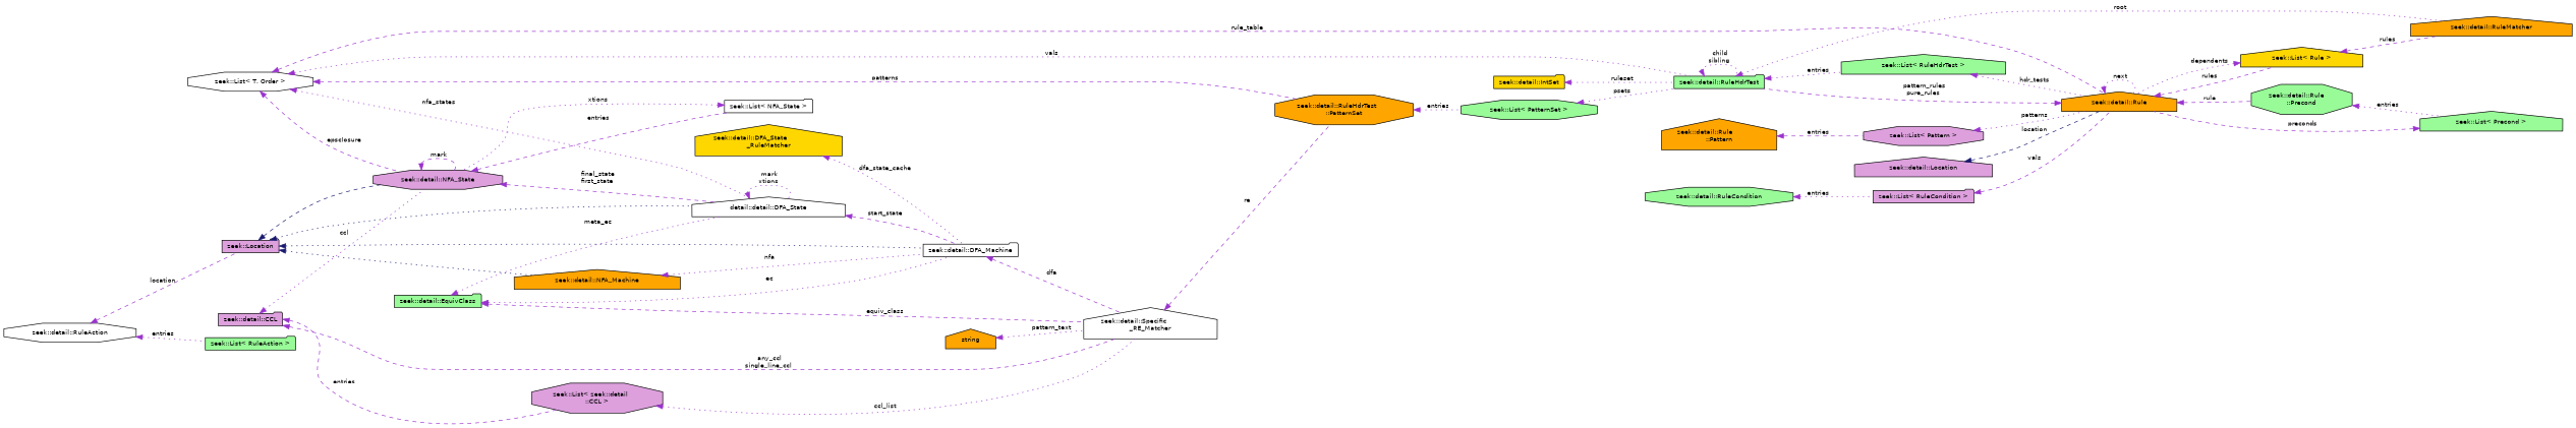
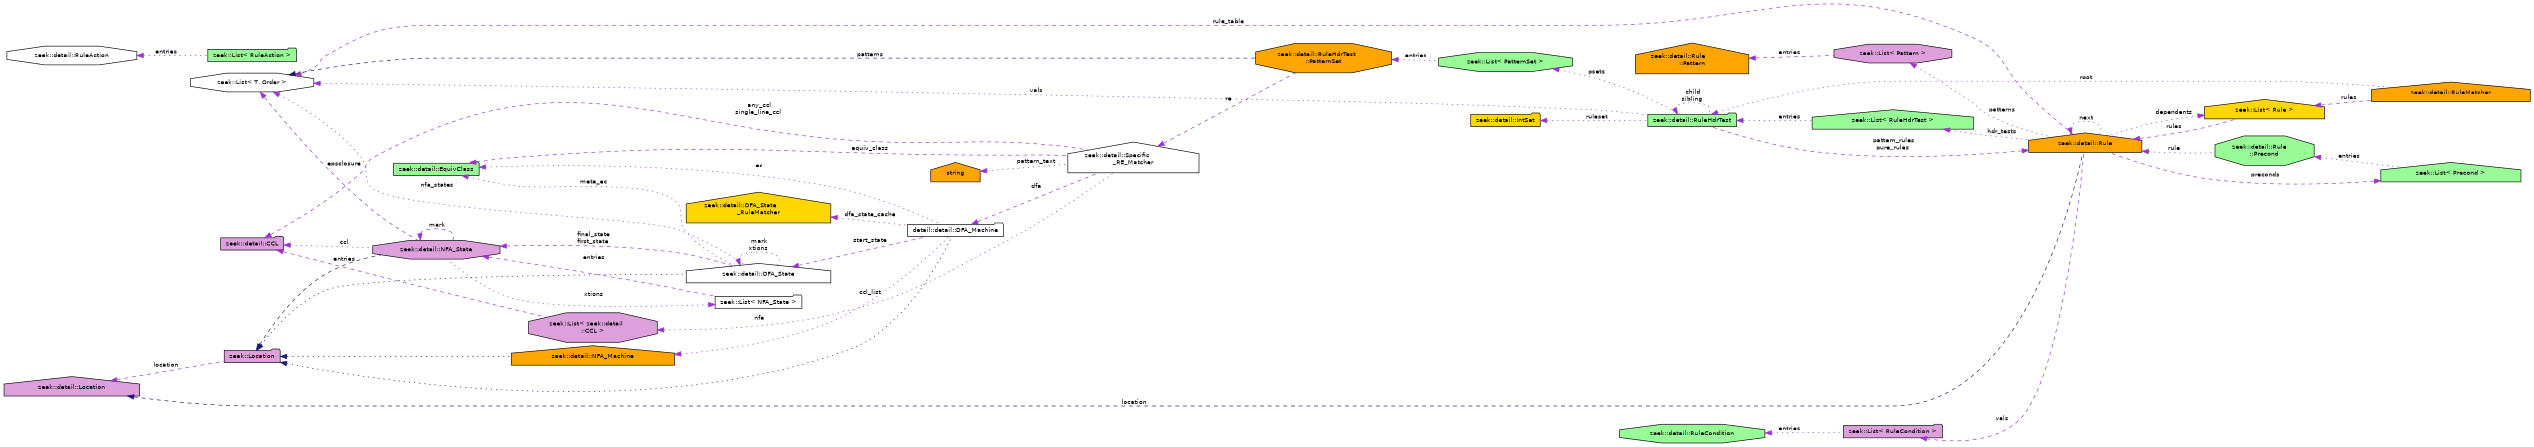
  digraph {
    rankdir=LR
    node [color=black fillcolor=palegreen fontname=Helvetica fontsize=10 shape=house style=filled]
    edge [color=darkorchid3 dir=back fontname=Helvetica fontsize=10 labelfontname=Helvetica labelfontsize=10 style=dotted]
    n1 [fillcolor=orange fontcolor=black height=0.2 label="zeek::detail::RuleMatcher" width=0.4]
    n2 [height=0.2 label="zeek::detail::RuleHdrTest" shape=folder width=0.4]
    n3 [height=0.2 label="zeek::List\< RuleHdrTest \>" width=0.4]
    n4 [fillcolor=orange height=0.2 label="zeek::detail::Rule" width=0.4]
    n5 [fillcolor=white height=0.2 label="zeek::List\< T, Order \>" shape=octagon width=0.4]
    n6 [fillcolor=orange height=0.2 label="zeek::detail::RuleHdrTest\l::PatternSet" shape=octagon width=0.4]
-   n7 [fillcolor=white height=0.2 label="detail::detail::DFA_State" width=0.4]
+   n7 [fillcolor=white height=0.2 label="zeek::detail::DFA_State" width=0.4]
    n8 [fillcolor=plum height=0.2 label="zeek::detail::NFA_State" shape=octagon width=0.4]
    n9 [height=0.2 label="zeek::List\< PatternSet \>" shape=octagon width=0.4]
-   n10 [fillcolor=white height=0.2 label="zeek::detail::DFA_Machine" shape=folder width=0.4]
+   n10 [fillcolor=white height=0.2 label="detail::detail::DFA_Machine" shape=folder width=0.4]
    n11 [fillcolor=white height=0.2 label="zeek::List\< NFA_State \>" shape=folder width=0.4]
    n12 [height=0.2 label="zeek::detail::Rule\l::Precond" shape=octagon width=0.4]
    n13 [fillcolor=gold height=0.2 label="zeek::List\< Rule \>" width=0.4]
    n14 [fillcolor=white height=0.2 label="zeek::detail::Specific\l_RE_Matcher" width=0.4]
    n15 [fillcolor=orange height=0.2 label=string width=0.4]
    n16 [fillcolor=plum height=0.2 label="zeek::List\< zeek::detail\l::CCL \>" shape=octagon width=0.4]
    n17 [fillcolor=plum height=0.2 label="zeek::detail::CCL" shape=folder width=0.4]
    n18 [height=0.2 label="zeek::detail::EquivClass" shape=folder width=0.4]
    n19 [fillcolor=plum height=0.2 label="zeek::Location" shape=folder width=0.4]
    n20 [fillcolor=orange height=0.2 label="zeek::detail::NFA_Machine" width=0.4]
    n21 [fillcolor=plum height=0.2 label="zeek::detail::Location" width=0.4]
    n22 [fillcolor=gold height=0.2 label="zeek::detail::DFA_State\l_RuleMatcher" width=0.4]
    n23 [height=0.2 label="zeek::List\< Precond \>" width=0.4]
    n24 [fillcolor=plum height=0.2 label="zeek::List\< RuleCondition \>" shape=folder width=0.4]
    n25 [height=0.2 label="zeek::detail::RuleCondition" shape=octagon width=0.4]
    n26 [height=0.2 label="zeek::List\< RuleAction \>" shape=folder width=0.4]
    n27 [fillcolor=white height=0.2 label="zeek::detail::RuleAction" shape=octagon width=0.4]
    n28 [fillcolor=plum height=0.2 label="zeek::List\< Pattern \>" shape=octagon width=0.4]
    n29 [fillcolor=orange height=0.2 label="zeek::detail::Rule\l::Pattern" width=0.4]
    n30 [fillcolor=gold height=0.2 label="zeek::detail::IntSet" shape=folder width=0.4]
    n2 -> n1 [label=" root"]
    n2 -> n2 [label=" child\nsibling"]
    n2 -> n3 [label=" entries"]
    n3 -> n4 [label=" hdr_tests"]
    n4 -> n2 [label=" pattern_rules\npure_rules" style=dashed]
    n4 -> n4 [label=" next"]
-   n4 -> n12 [label=" rule" style=dashed]
+   n4 -> n12 [label=" rule"]
    n4 -> n13 [label=" rules" style=dashed]
    n5 -> n2 [label=" vals"]
    n5 -> n4 [label=" rule_table" style=dashed]
-   n5 -> n6 [label=" patterns" style=dashed]
+   n5 -> n6 [color=midnightblue label=" patterns" style=dashed]
    n5 -> n7 [label=" nfa_states"]
    n5 -> n8 [label=" epsclosure" style=dashed]
    n6 -> n9 [label=" entries"]
    n7 -> n7 [label=" mark\nxtions"]
    n7 -> n10 [label=" start_state" style=dashed]
    n8 -> n7 [label=" final_state\nfirst_state" style=dashed]
    n8 -> n8 [label=" mark" style=dashed]
    n8 -> n11 [label=" entries" style=dashed]
    n9 -> n2 [label=" psets"]
    n10 -> n14 [label=" dfa" style=dashed]
    n11 -> n8 [label=" xtions"]
    n12 -> n23 [label=" entries"]
    n13 -> n1 [label=" rules" style=dashed]
    n13 -> n4 [label=" dependents"]
    n14 -> n6 [label=" re" style=dashed]
    n15 -> n14 [label=" pattern_text"]
    n16 -> n14 [label=" ccl_list"]
    n17 -> n8 [label=" ccl"]
    n17 -> n14 [label=" any_ccl\nsingle_line_ccl" style=dashed]
    n17 -> n16 [label=" entries" style=dashed]
    n18 -> n7 [label=" meta_ec"]
    n18 -> n10 [label=" ec"]
    n18 -> n14 [label=" equiv_class" style=dashed]
    n19 -> n7 [color=midnightblue]
    n19 -> n8 [color=midnightblue style=dashed]
    n19 -> n10 [color=midnightblue]
    n19 -> n20 [color=midnightblue]
    n20 -> n10 [label=" nfa"]
    n21 -> n4 [color=midnightblue label=" location" style=dashed]
-   n27 -> n19 [label=" location" style=dashed]
+   n21 -> n19 [label=" location" style=dashed]
    n22 -> n10 [label=" dfa_state_cache"]
    n23 -> n4 [label=" preconds" style=dashed]
    n24 -> n4 [label=" vals" style=dashed]
    n25 -> n24 [label=" entries"]
    n27 -> n26 [label=" entries"]
    n28 -> n4 [label=" patterns"]
    n29 -> n28 [label=" entries" style=dashed]
    n30 -> n2 [label=" ruleset"]
  }
